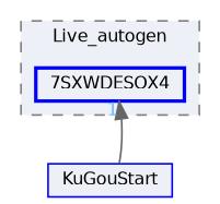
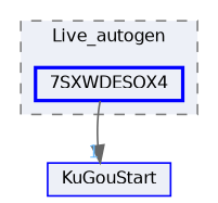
  digraph {
    compound=true
    node [color=blue fillcolor="#edf0f7" fontname=Helvetica fontsize=10 shape=box]
    n1 [height=0.2 label="7SXWDESOX4" style="filled,bold" width=0.4]
    n2 [height=0.2 label=KuGouStart style=filled width=0.4]
    subgraph cluster_1 {
      bgcolor="#edf0f7"
      fontname=Helvetica
      fontsize=10
      label=Live_autogen
      pencolor=grey50
      style="filled,dashed"
      n1
    }
-   n2 -> n1 [color=gray40 fontcolor=steelblue1 fontname=Helvetica fontsize=10 headlabel=1 labeldistance=1.5 labelfontname=Helvetica labelfontsize=10]
+   n1 -> n2 [color=gray40 fontcolor=steelblue1 fontname=Helvetica fontsize=10 headlabel=1 labeldistance=1.5 labelfontname=Helvetica labelfontsize=10]
  }
